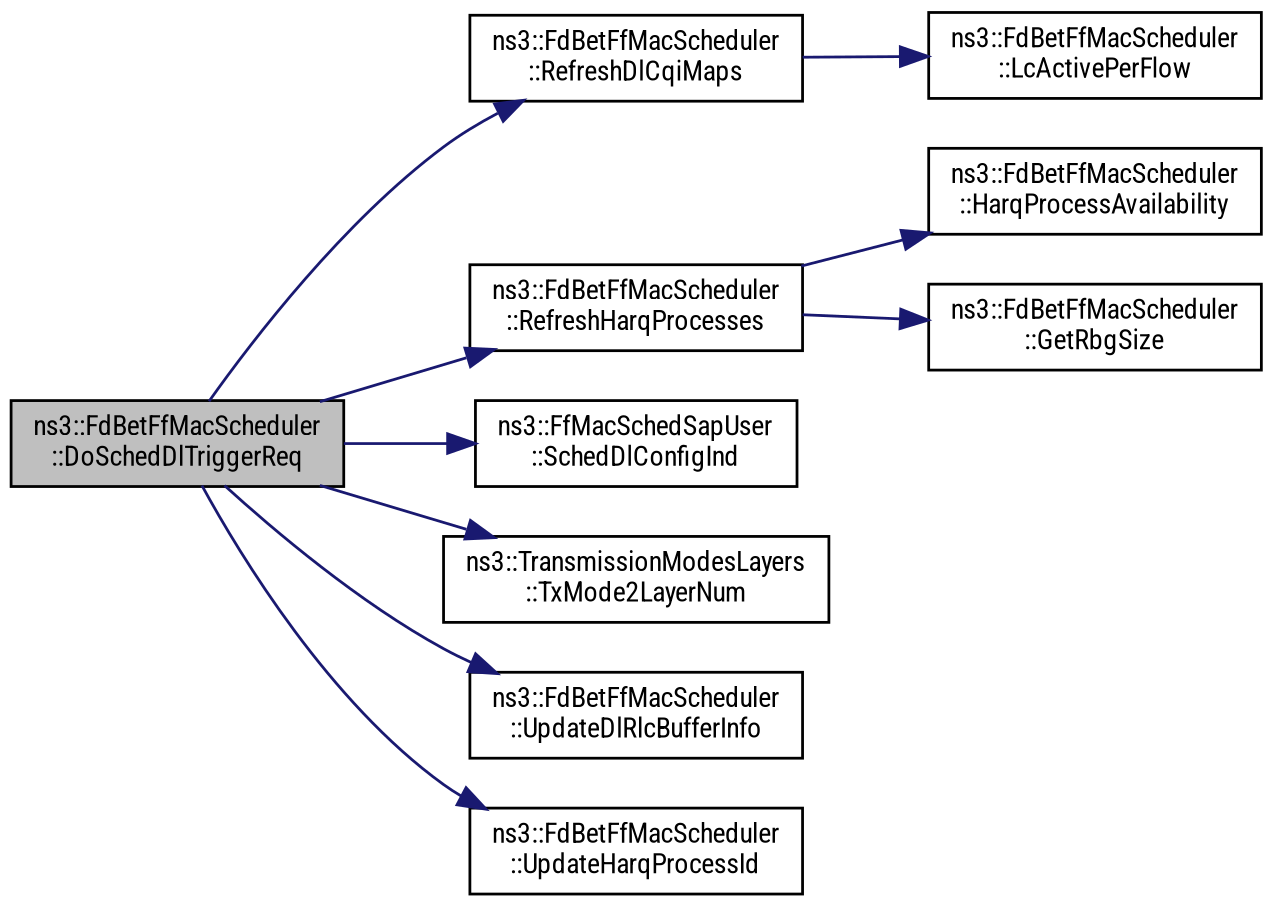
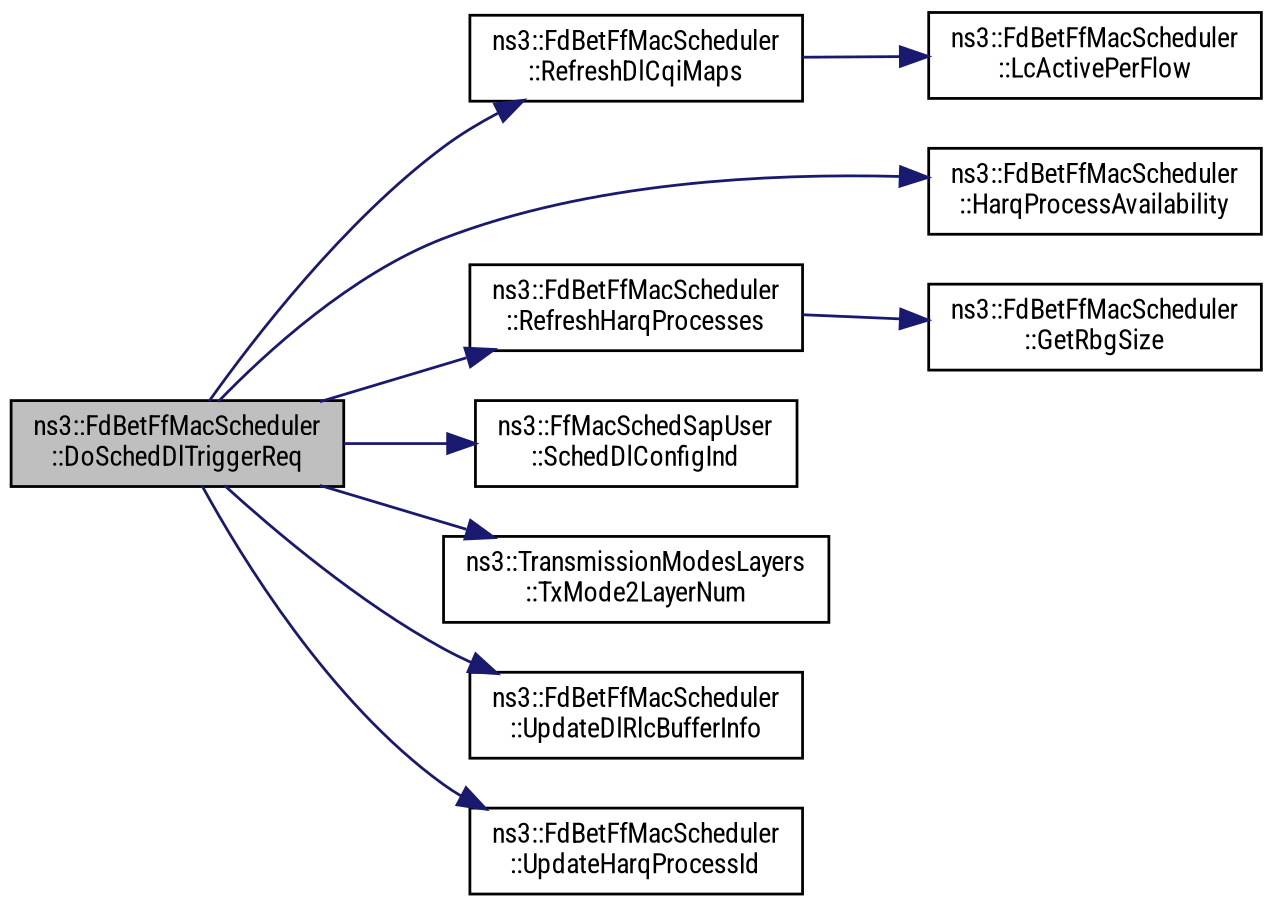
  digraph {
    fontname="Roboto Condensed"
    rankdir=LR
    node [color=black fillcolor=white fontname="Roboto Condensed" fontsize=10 shape=record style=filled]
    edge [color=midnightblue fontname="Roboto Condensed" fontsize=10 labelfontname=Helvetica labelfontsize=10 style=solid]
    n1 [fillcolor=grey75 fontcolor=black height=0.2 label="ns3::FdBetFfMacScheduler\l::DoSchedDlTriggerReq" width=0.4]
    n2 [height=0.2 label="ns3::FdBetFfMacScheduler\l::HarqProcessAvailability" width=0.4]
    n3 [height=0.2 label="ns3::FdBetFfMacScheduler\l::RefreshDlCqiMaps" width=0.4]
    n4 [height=0.2 label="ns3::FdBetFfMacScheduler\l::RefreshHarqProcesses" width=0.4]
    n5 [height=0.2 label="ns3::FfMacSchedSapUser\l::SchedDlConfigInd" width=0.4]
    n6 [height=0.2 label="ns3::TransmissionModesLayers\l::TxMode2LayerNum" width=0.4]
    n7 [height=0.2 label="ns3::FdBetFfMacScheduler\l::UpdateDlRlcBufferInfo" width=0.4]
    n8 [height=0.2 label="ns3::FdBetFfMacScheduler\l::UpdateHarqProcessId" width=0.4]
    n9 [height=0.2 label="ns3::FdBetFfMacScheduler\l::GetRbgSize" width=0.4]
    n10 [height=0.2 label="ns3::FdBetFfMacScheduler\l::LcActivePerFlow" width=0.4]
-   n4 -> n2
+   n1 -> n2
    n1 -> n3
    n1 -> n4
    n1 -> n5
    n1 -> n6
    n1 -> n7
    n1 -> n8
    n3 -> n10
    n4 -> n9
  }
